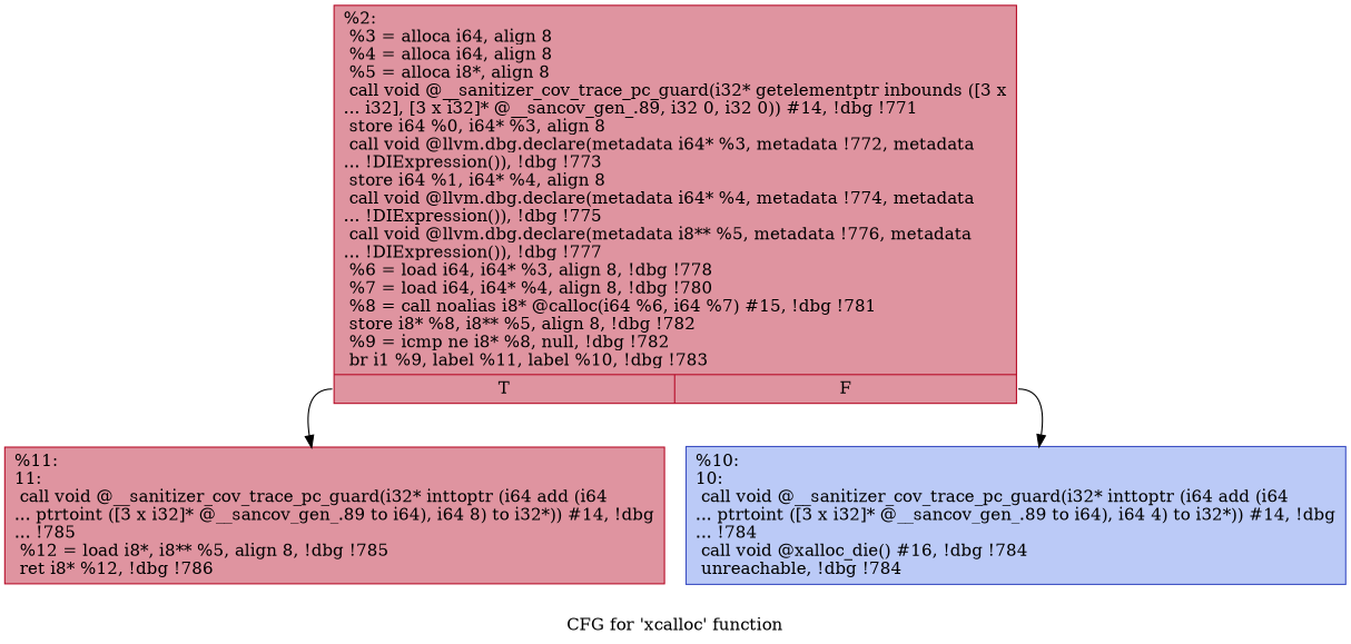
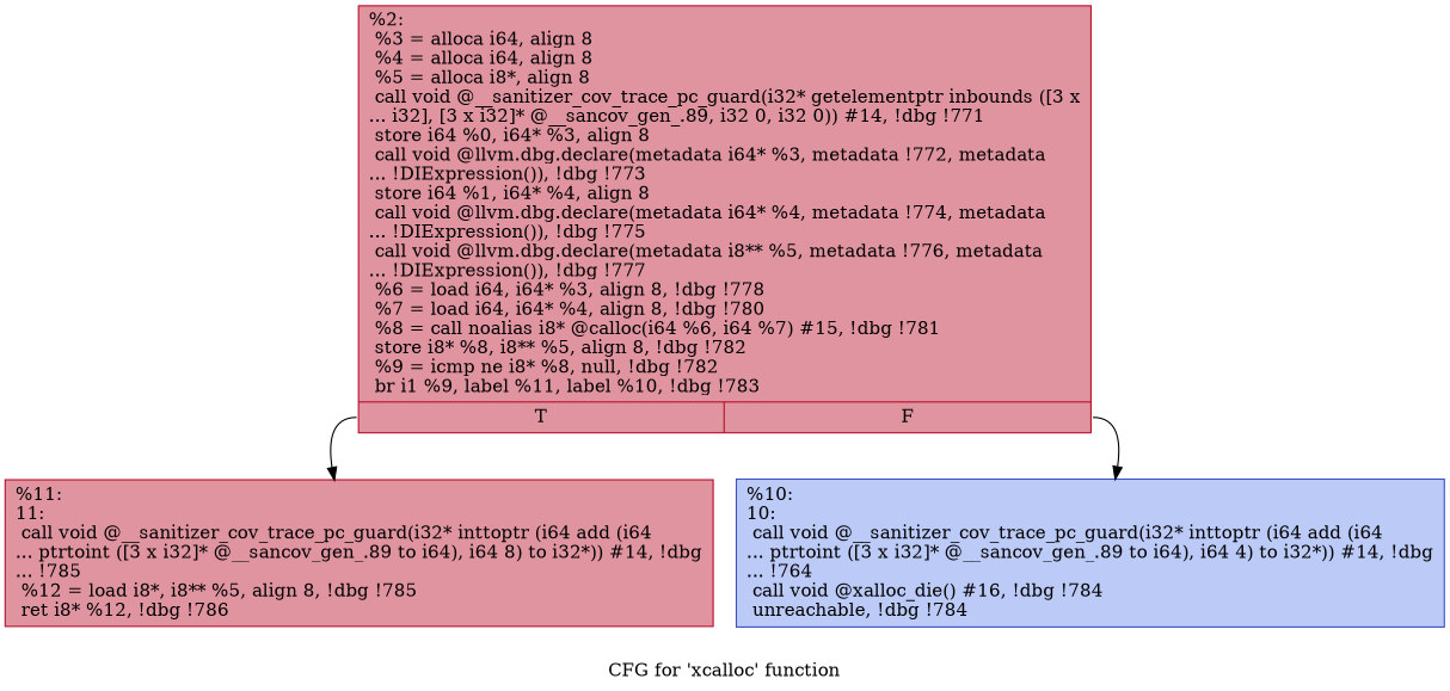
  digraph {
    label="CFG for 'xcalloc' function"
    node [color="#b70d28ff" fillcolor="#b70d2870" shape=record style=filled]
    n1 [label="{%2:\l  %3 = alloca i64, align 8\l  %4 = alloca i64, align 8\l  %5 = alloca i8*, align 8\l  call void @__sanitizer_cov_trace_pc_guard(i32* getelementptr inbounds ([3 x\l... i32], [3 x i32]* @__sancov_gen_.89, i32 0, i32 0)) #14, !dbg !771\l  store i64 %0, i64* %3, align 8\l  call void @llvm.dbg.declare(metadata i64* %3, metadata !772, metadata\l... !DIExpression()), !dbg !773\l  store i64 %1, i64* %4, align 8\l  call void @llvm.dbg.declare(metadata i64* %4, metadata !774, metadata\l... !DIExpression()), !dbg !775\l  call void @llvm.dbg.declare(metadata i8** %5, metadata !776, metadata\l... !DIExpression()), !dbg !777\l  %6 = load i64, i64* %3, align 8, !dbg !778\l  %7 = load i64, i64* %4, align 8, !dbg !780\l  %8 = call noalias i8* @calloc(i64 %6, i64 %7) #15, !dbg !781\l  store i8* %8, i8** %5, align 8, !dbg !782\l  %9 = icmp ne i8* %8, null, !dbg !782\l  br i1 %9, label %11, label %10, !dbg !783\l|{<s0>T|<s1>F}}"]
    n2 [label="{%11:\l11:                                               \l  call void @__sanitizer_cov_trace_pc_guard(i32* inttoptr (i64 add (i64\l... ptrtoint ([3 x i32]* @__sancov_gen_.89 to i64), i64 8) to i32*)) #14, !dbg\l... !785\l  %12 = load i8*, i8** %5, align 8, !dbg !785\l  ret i8* %12, !dbg !786\l}"]
-   n3 [color="#3d50c3ff" fillcolor="#6687ed70" label="{%10:\l10:                                               \l  call void @__sanitizer_cov_trace_pc_guard(i32* inttoptr (i64 add (i64\l... ptrtoint ([3 x i32]* @__sancov_gen_.89 to i64), i64 4) to i32*)) #14, !dbg\l... !784\l  call void @xalloc_die() #16, !dbg !784\l  unreachable, !dbg !784\l}"]
+   n3 [color="#3d50c3ff" fillcolor="#6687ed70" label="{%10:\l10:                                               \l  call void @__sanitizer_cov_trace_pc_guard(i32* inttoptr (i64 add (i64\l... ptrtoint ([3 x i32]* @__sancov_gen_.89 to i64), i64 4) to i32*)) #14, !dbg\l... !764\l  call void @xalloc_die() #16, !dbg !784\l  unreachable, !dbg !784\l}"]
    n1 -> n2 [tailport=s0]
    n1 -> n3 [tailport=s1]
  }
